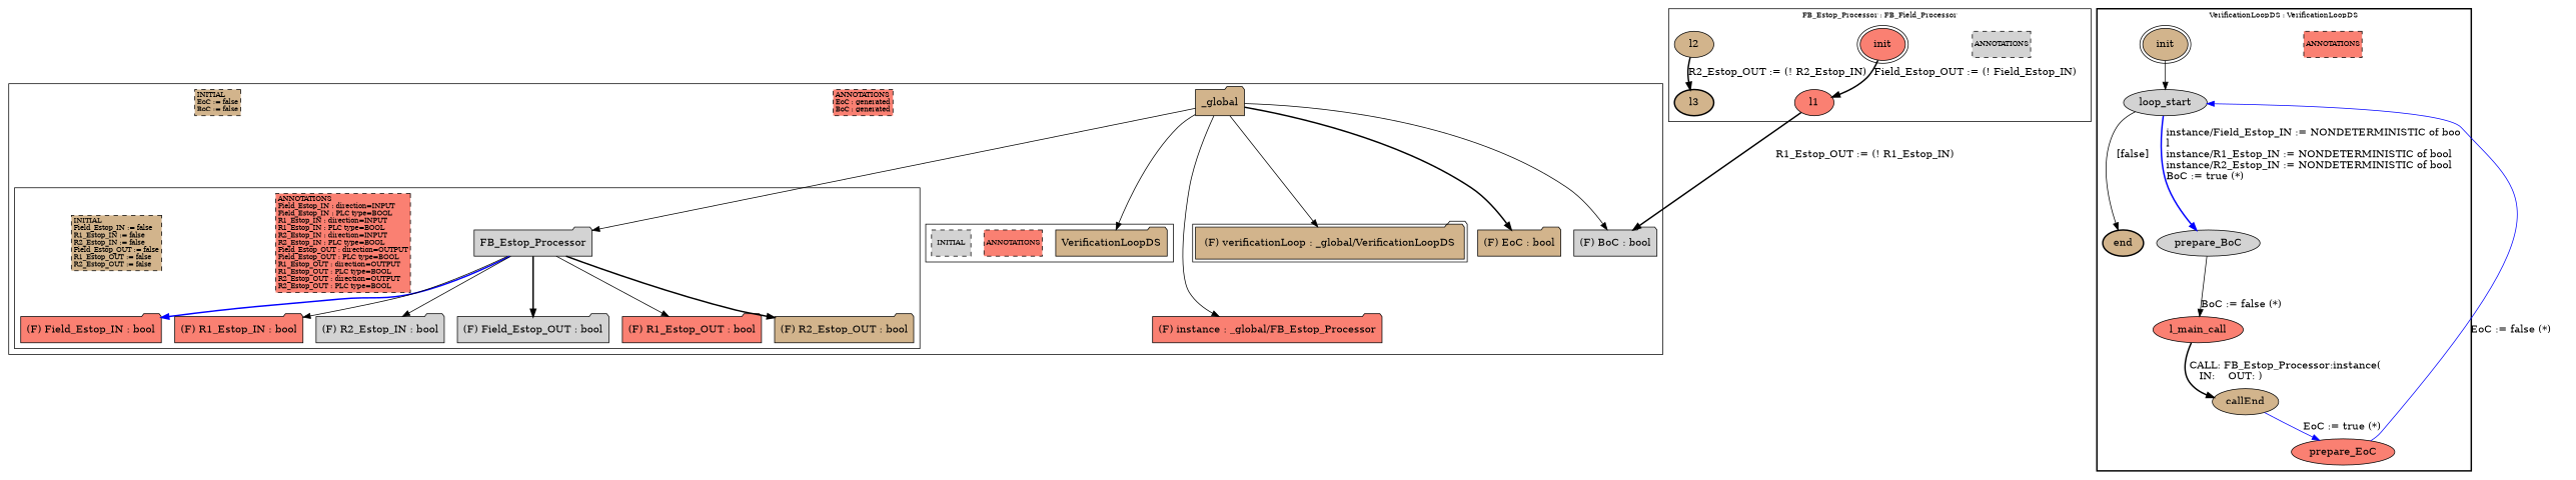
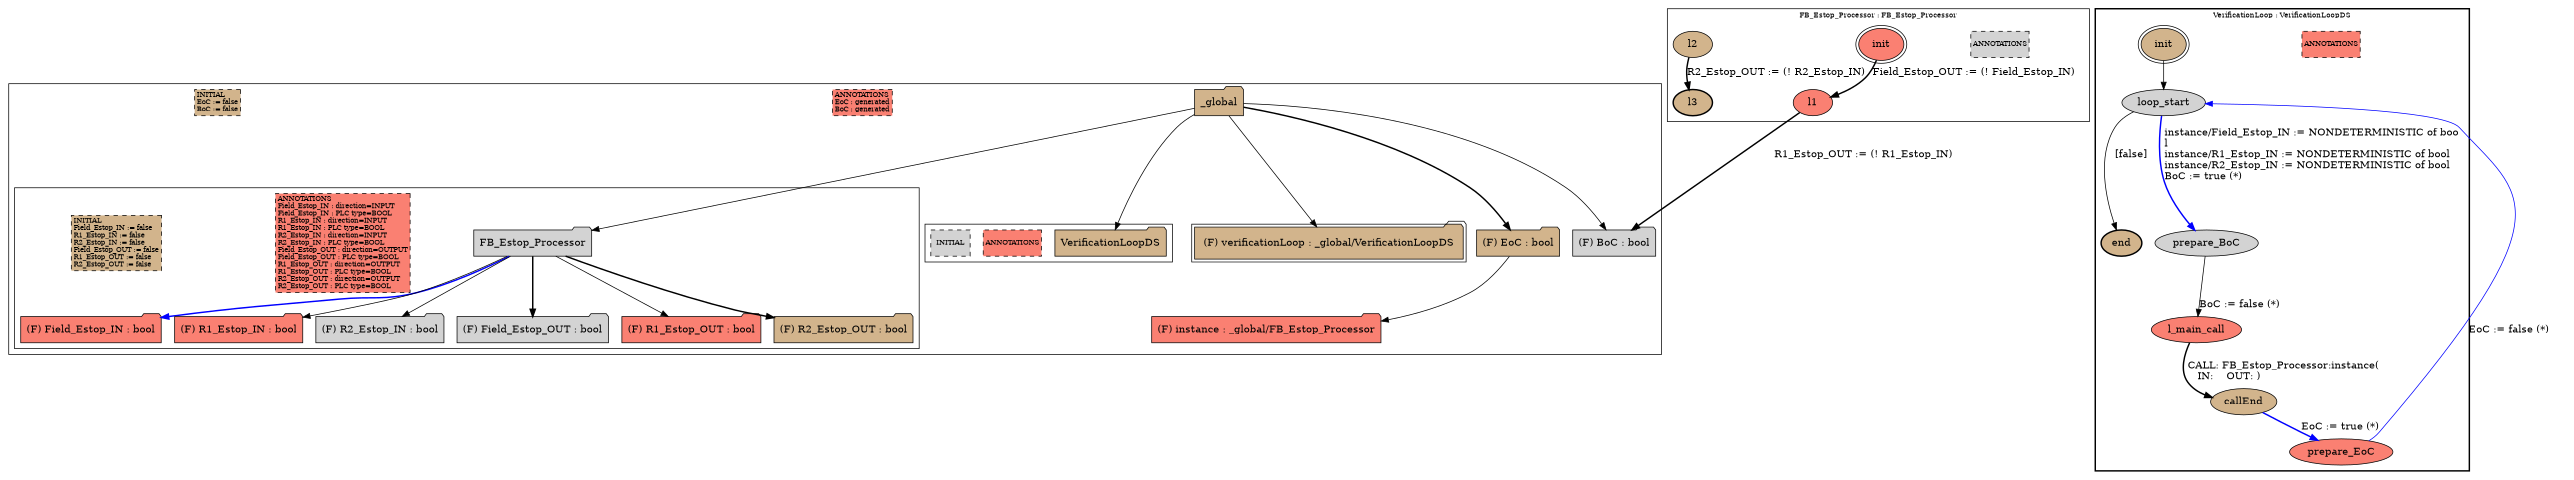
  digraph {
    node [fillcolor=salmon shape=folder style=filled]
    edge [style=solid]
    n1 [fillcolor=lightgrey label=FB_Estop_Processor]
    n2 [label="(F) Field_Estop_IN : bool"]
    n3 [label="(F) R1_Estop_IN : bool"]
    n4 [fillcolor=lightgrey label="(F) R2_Estop_IN : bool"]
    n5 [fillcolor=lightgrey label="(F) Field_Estop_OUT : bool"]
    n6 [label="(F) R1_Estop_OUT : bool"]
    n7 [fillcolor=tan label="(F) R2_Estop_OUT : bool"]
    n8 [fontsize=9 label="ANNOTATIONS\lField_Estop_IN : direction=INPUT\lField_Estop_IN : PLC type=BOOL\lR1_Estop_IN : direction=INPUT\lR1_Estop_IN : PLC type=BOOL\lR2_Estop_IN : direction=INPUT\lR2_Estop_IN : PLC type=BOOL\lField_Estop_OUT : direction=OUTPUT\lField_Estop_OUT : PLC type=BOOL\lR1_Estop_OUT : direction=OUTPUT\lR1_Estop_OUT : PLC type=BOOL\lR2_Estop_OUT : direction=OUTPUT\lR2_Estop_OUT : PLC type=BOOL\l" margin="0.04,0.04" shape=rectangle style="dashed,filled"]
    n9 [fillcolor=tan fontsize=9 label="INITIAL\lField_Estop_IN := false\lR1_Estop_IN := false\lR2_Estop_IN := false\lField_Estop_OUT := false\lR1_Estop_OUT := false\lR2_Estop_OUT := false\l" margin="0.04,0.04" shape=rectangle style="dashed,filled"]
    n10 [fillcolor=tan label=VerificationLoopDS]
    n11 [fontsize=9 label=ANNOTATIONS margin="0.04,0.04" shape=rectangle style="dashed,filled"]
    n12 [fillcolor=lightgrey fontsize=9 label=INITIAL margin="0.04,0.04" shape=rectangle style="dashed,filled"]
    n13 [fillcolor=tan label=_global]
    n14 [label="(F) instance : _global/FB_Estop_Processor"]
    n15 [fillcolor=tan label="(F) verificationLoop : _global/VerificationLoopDS" peripheries=2]
    n16 [fillcolor=tan label="(F) EoC : bool"]
    n17 [fillcolor=lightgrey label="(F) BoC : bool"]
    n18 [fontsize=9 label="ANNOTATIONS\lEoC : generated\lBoC : generated\l" margin="0.04,0.04" shape=rectangle style="dashed,filled"]
    n19 [fillcolor=tan fontsize=9 label="INITIAL\lEoC := false\lBoC := false\l" margin="0.04,0.04" shape=rectangle style="dashed,filled"]
    n20 [fillcolor=lightgrey fontsize=9 label=ANNOTATIONS margin="0.04,0.04" shape=rectangle style="dashed,filled"]
    n21 [color=black label=init peripheries=2 shape=ellipse]
    n22 [color=black label=l1 shape=ellipse]
    n23 [color=black fillcolor=tan label=l2 shape=ellipse]
    n24 [color=black fillcolor=tan label=l3 shape=ellipse style="bold,filled"]
    n25 [fontsize=9 label=ANNOTATIONS margin="0.04,0.04" shape=rectangle style="dashed,filled"]
    n26 [color=black fillcolor=tan label=init peripheries=2 shape=ellipse]
    n27 [color=black fillcolor=lightgrey label=loop_start shape=ellipse]
    n28 [color=black fillcolor=tan label=end shape=ellipse style="bold,filled"]
    n29 [color=black fillcolor=lightgrey label=prepare_BoC shape=ellipse]
    n30 [color=black label=l_main_call shape=ellipse]
    n31 [color=black fillcolor=tan label=callEnd shape=ellipse]
    n32 [color=black label=prepare_EoC shape=ellipse]
    subgraph cluster_1 {
      n13
      n14
      n15
      n16
      n17
      n18
      n19
      subgraph cluster_2 {
        n1
        n2
        n3
        n4
        n5
        n6
        n7
        n8
        n9
      }
      subgraph cluster_3 {
        n10
        n11
        n12
      }
    }
    subgraph cluster_4 {
      color=black
      fontsize=10
-     label="FB_Estop_Processor : FB_Field_Processor"
+     label="FB_Estop_Processor : FB_Estop_Processor"
      ranksep=0.4
      n20
      n21
      n22
      n23
      n24
    }
    subgraph cluster_5 {
      color=black
      fontsize=10
-     label="VerificationLoopDS : VerificationLoopDS"
+     label="VerificationLoop : VerificationLoopDS"
      ranksep=0.4
      style=bold
      n25
      n26
      n27
      n28
      n29
      n30
      n31
      n32
    }
    n1 -> n2 [color=blue style=bold]
    n1 -> n3
    n1 -> n4
    n1 -> n5 [style=bold]
    n1 -> n6
    n1 -> n7 [style=bold]
    n13 -> n1
    n13 -> n10
-   n13 -> n14
+   n16 -> n14
    n13 -> n15
    n13 -> n16 [style=bold]
    n13 -> n17
    n21 -> n22 [color=black label="Field_Estop_OUT := (! Field_Estop_IN)" style=bold]
    n22 -> n17 [color=black label="R1_Estop_OUT := (! R1_Estop_IN)" style=bold]
    n23 -> n24 [color=black label="R2_Estop_OUT := (! R2_Estop_IN)" style=bold]
    n26 -> n27 [color=black]
    n27 -> n28 [color=black label="[false]"]
    n27 -> n29 [color=blue label="instance/Field_Estop_IN := NONDETERMINISTIC of boo\ll\linstance/R1_Estop_IN := NONDETERMINISTIC of bool\linstance/R2_Estop_IN := NONDETERMINISTIC of bool\lBoC := true (*)\l" style=bold]
    n29 -> n30 [color=black label="BoC := false (*)"]
    n30 -> n31 [color=black label="CALL: FB_Estop_Processor:instance(\l   IN:    OUT: )\l" style=bold]
-   n31 -> n32 [color=blue label="EoC := true (*)"]
+   n31 -> n32 [color=blue label="EoC := true (*)" style=bold]
    n32 -> n27 [color=blue label="EoC := false (*)"]
  }
